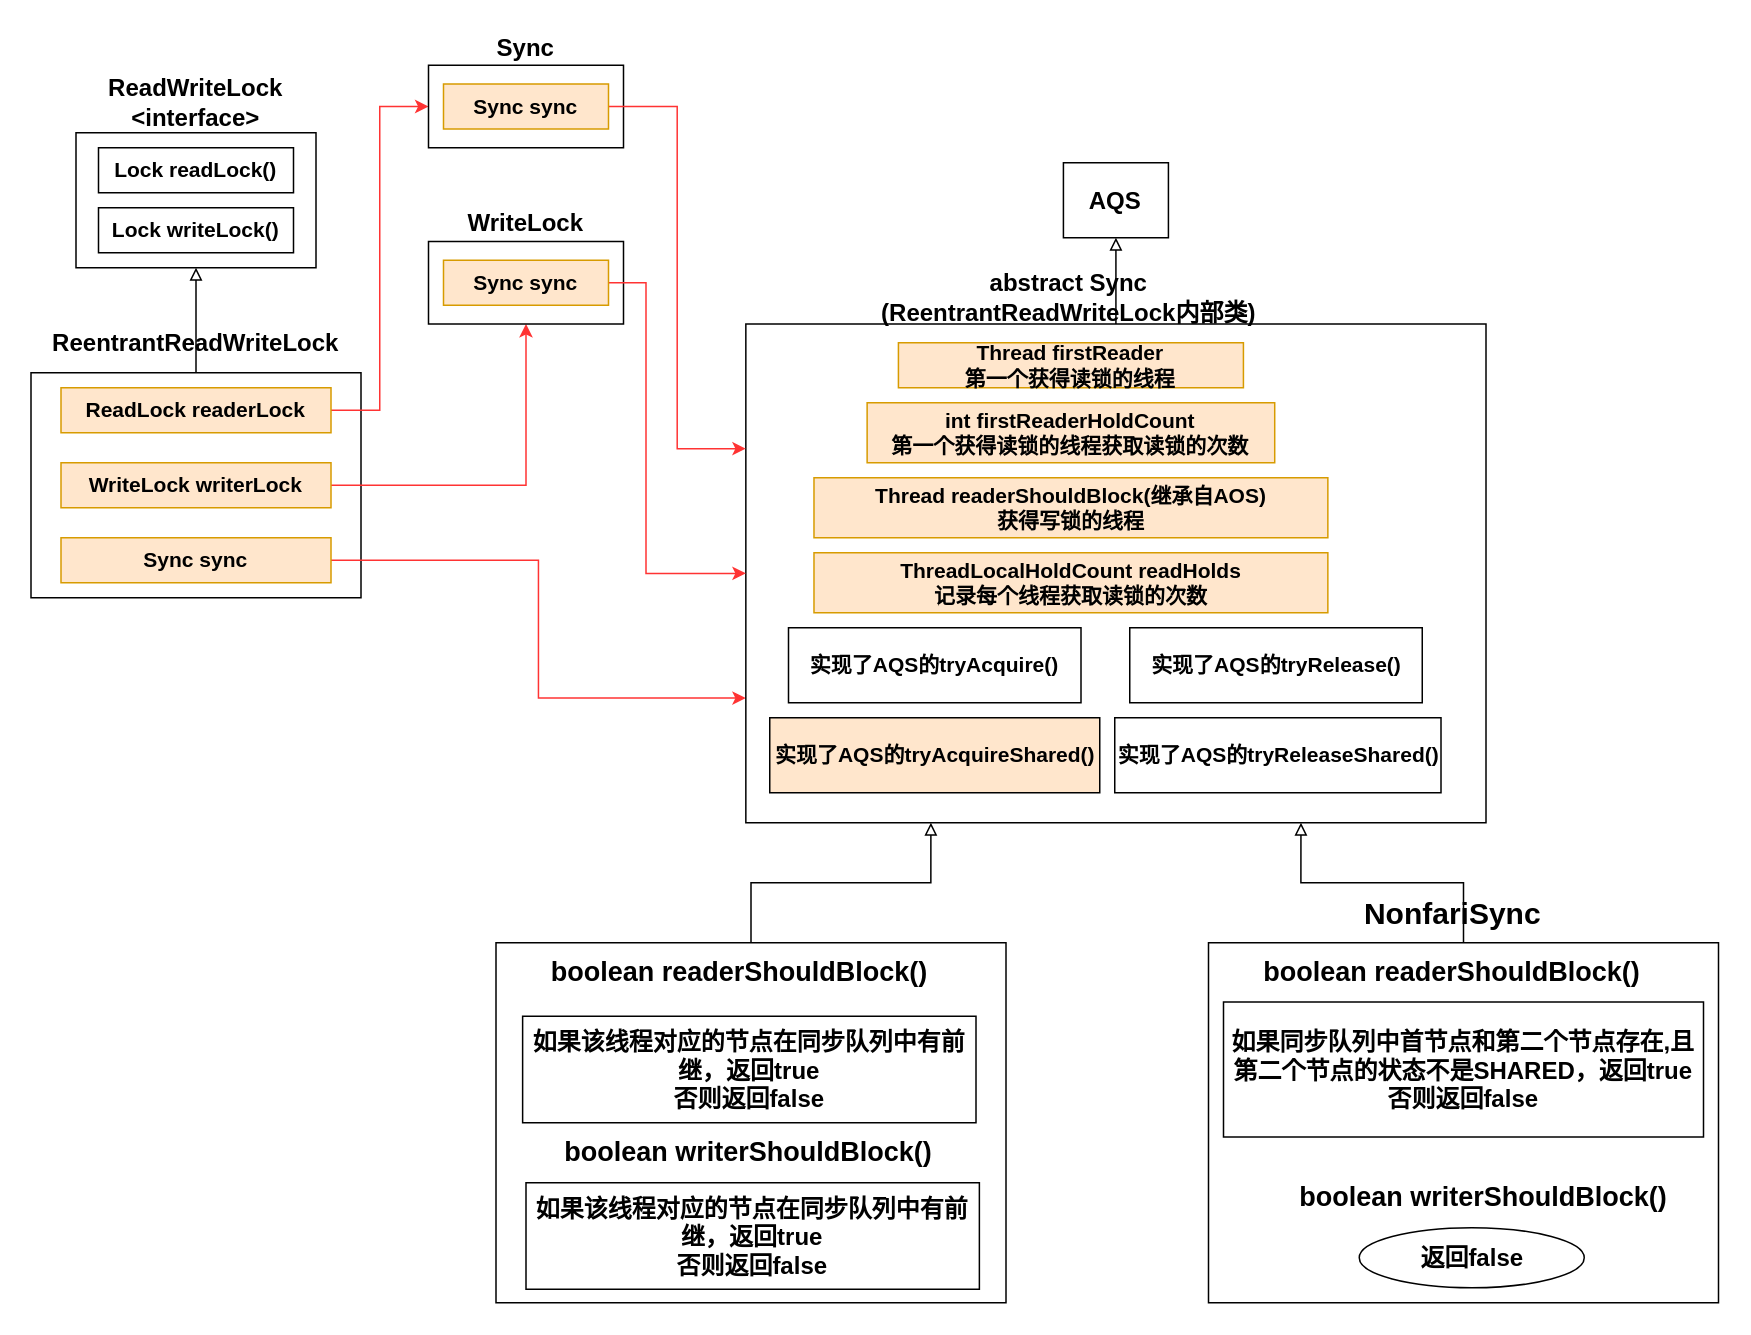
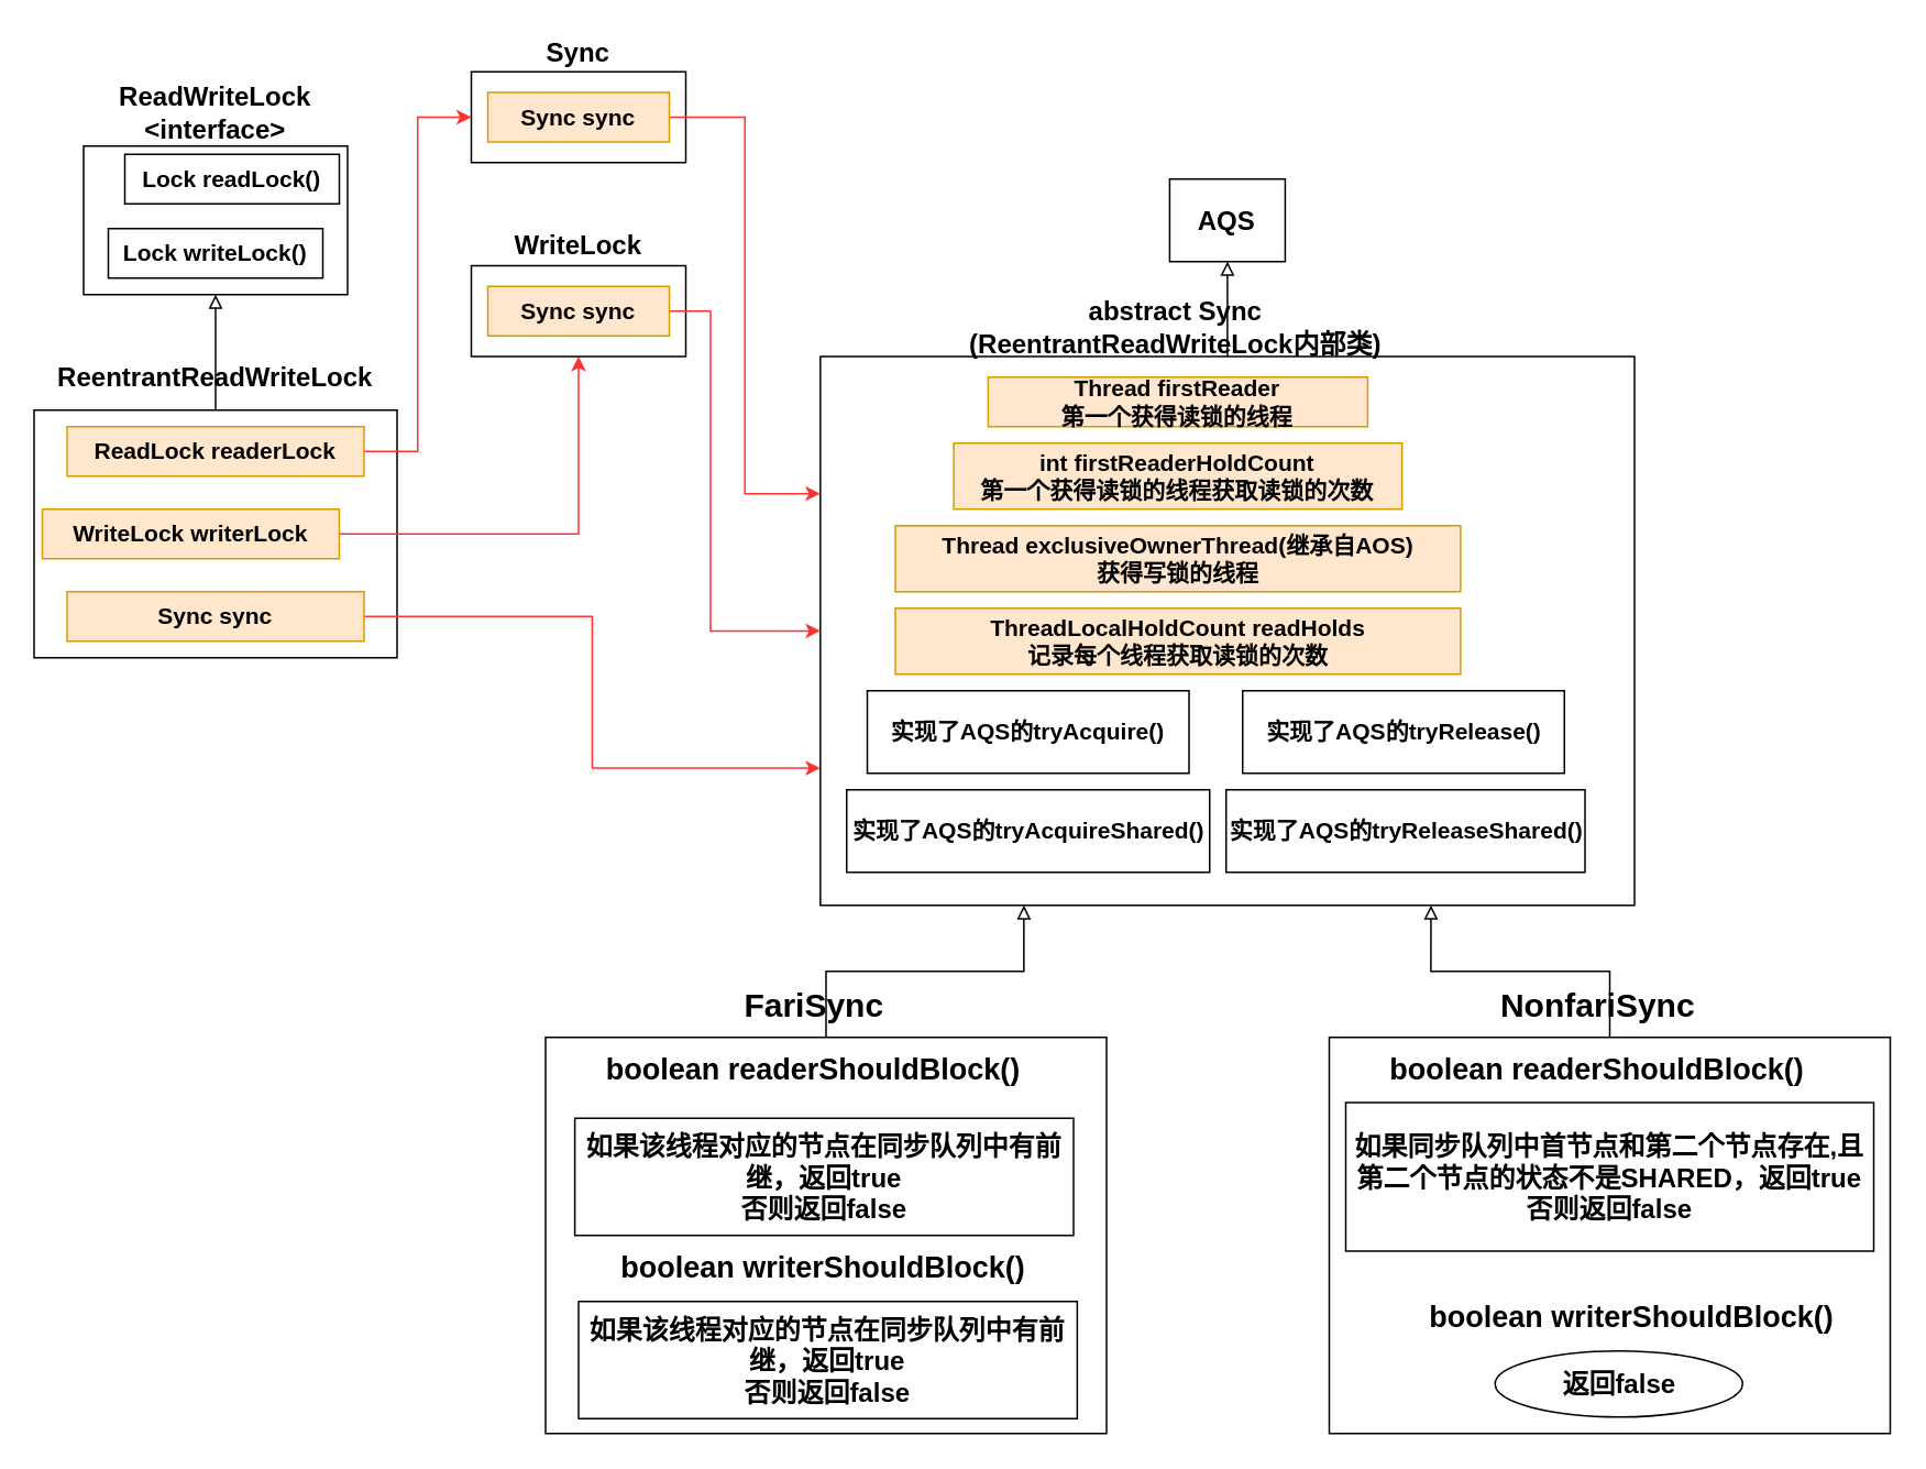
  <mxCell id="0" />
  <mxCell id="1" parent="0" />
  <mxCell id="2" value="" style="rounded=0;whiteSpace=wrap;html=1;" parent="1" vertex="1"><mxGeometry x="50" y="88" width="160" height="90" as="geometry" /></mxCell>
  <mxCell id="3" value="&lt;b style=&quot;font-size: 16px&quot;&gt;ReadWriteLock&lt;br&gt;&amp;lt;interface&amp;gt;&lt;/b&gt;" style="text;html=1;strokeColor=none;fillColor=none;align=center;verticalAlign=middle;whiteSpace=wrap;rounded=0;" parent="1" vertex="1"><mxGeometry x="110" y="58" width="40" height="20" as="geometry" /></mxCell>
- <mxCell id="4" value="&lt;b&gt;&lt;font style=&quot;font-size: 14px&quot;&gt;Lock readLock()&lt;/font&gt;&lt;/b&gt;" style="rounded=0;whiteSpace=wrap;html=1;" parent="1" vertex="1"><mxGeometry x="65" y="98" width="130" height="30" as="geometry" /></mxCell>
+ <mxCell id="4" value="&lt;b&gt;&lt;font style=&quot;font-size: 14px&quot;&gt;Lock readLock()&lt;/font&gt;&lt;/b&gt;" style="rounded=0;whiteSpace=wrap;html=1;" parent="1" vertex="1"><mxGeometry x="75" y="93" width="130" height="30" as="geometry" /></mxCell>
  <mxCell id="5" value="&lt;b&gt;&lt;font style=&quot;font-size: 14px&quot;&gt;Lock writeLock()&lt;/font&gt;&lt;/b&gt;" style="rounded=0;whiteSpace=wrap;html=1;" parent="1" vertex="1"><mxGeometry x="65" y="138" width="130" height="30" as="geometry" /></mxCell>
  <mxCell id="6" style="edgeStyle=orthogonalEdgeStyle;rounded=0;orthogonalLoop=1;jettySize=auto;html=1;exitX=0.5;exitY=0;exitDx=0;exitDy=0;entryX=0.5;entryY=1;entryDx=0;entryDy=0;endArrow=block;endFill=0;" parent="1" source="7" target="2" edge="1"><mxGeometry relative="1" as="geometry" /></mxCell>
  <mxCell id="7" value="" style="rounded=0;whiteSpace=wrap;html=1;" parent="1" vertex="1"><mxGeometry x="20" y="248" width="220" height="150" as="geometry" /></mxCell>
  <mxCell id="8" value="&lt;span style=&quot;font-size: 16px&quot;&gt;&lt;b&gt;ReentrantReadWriteLock&lt;/b&gt;&lt;/span&gt;" style="text;html=1;strokeColor=none;fillColor=none;align=center;verticalAlign=middle;whiteSpace=wrap;rounded=0;" parent="1" vertex="1"><mxGeometry x="110" y="218" width="40" height="20" as="geometry" /></mxCell>
  <mxCell id="9" style="edgeStyle=orthogonalEdgeStyle;rounded=0;orthogonalLoop=1;jettySize=auto;html=1;exitX=1;exitY=0.5;exitDx=0;exitDy=0;entryX=0;entryY=0.5;entryDx=0;entryDy=0;endArrow=classic;endFill=1;strokeColor=#FF3333;" parent="1" source="10" target="19" edge="1"><mxGeometry relative="1" as="geometry" /></mxCell>
  <mxCell id="10" value="&lt;b&gt;&lt;font style=&quot;font-size: 14px&quot;&gt;ReadLock readerLock&lt;/font&gt;&lt;/b&gt;" style="rounded=0;whiteSpace=wrap;html=1;fillColor=#ffe6cc;strokeColor=#d79b00;" parent="1" vertex="1"><mxGeometry x="40" y="258" width="180" height="30" as="geometry" /></mxCell>
  <mxCell id="11" style="edgeStyle=orthogonalEdgeStyle;rounded=0;orthogonalLoop=1;jettySize=auto;html=1;exitX=1;exitY=0.5;exitDx=0;exitDy=0;entryX=0.5;entryY=1;entryDx=0;entryDy=0;endArrow=classic;endFill=1;strokeColor=#FF3333;" parent="1" source="12" target="23" edge="1"><mxGeometry relative="1" as="geometry" /></mxCell>
- <mxCell id="12" value="&lt;b&gt;&lt;font style=&quot;font-size: 14px&quot;&gt;WriteLock writerLock&lt;/font&gt;&lt;/b&gt;" style="rounded=0;whiteSpace=wrap;html=1;fillColor=#ffe6cc;strokeColor=#d79b00;" parent="1" vertex="1"><mxGeometry x="40" y="308" width="180" height="30" as="geometry" /></mxCell>
+ <mxCell id="12" value="&lt;b&gt;&lt;font style=&quot;font-size: 14px&quot;&gt;WriteLock writerLock&lt;/font&gt;&lt;/b&gt;" style="rounded=0;whiteSpace=wrap;html=1;fillColor=#ffe6cc;strokeColor=#d79b00;" parent="1" vertex="1"><mxGeometry x="25" y="308" width="180" height="30" as="geometry" /></mxCell>
  <mxCell id="13" style="edgeStyle=orthogonalEdgeStyle;rounded=0;orthogonalLoop=1;jettySize=auto;html=1;exitX=1;exitY=0.5;exitDx=0;exitDy=0;entryX=0;entryY=0.75;entryDx=0;entryDy=0;endArrow=classic;endFill=1;strokeColor=#FF3333;" parent="1" source="14" target="16" edge="1"><mxGeometry relative="1" as="geometry" /></mxCell>
  <mxCell id="14" value="&lt;b&gt;&lt;font style=&quot;font-size: 14px&quot;&gt;Sync sync&lt;/font&gt;&lt;/b&gt;" style="rounded=0;whiteSpace=wrap;html=1;fillColor=#ffe6cc;strokeColor=#d79b00;" parent="1" vertex="1"><mxGeometry x="40" y="358" width="180" height="30" as="geometry" /></mxCell>
  <mxCell id="15" style="edgeStyle=orthogonalEdgeStyle;rounded=0;orthogonalLoop=1;jettySize=auto;html=1;exitX=0.5;exitY=0;exitDx=0;exitDy=0;entryX=0.5;entryY=1;entryDx=0;entryDy=0;endArrow=block;endFill=0;" parent="1" source="16" target="18" edge="1"><mxGeometry relative="1" as="geometry" /></mxCell>
  <mxCell id="16" value="" style="rounded=0;whiteSpace=wrap;html=1;" parent="1" vertex="1"><mxGeometry x="496.56" y="215.5" width="493.44" height="332.5" as="geometry" /></mxCell>
  <mxCell id="17" value="&lt;span style=&quot;font-size: 16px&quot;&gt;&lt;b&gt;abstract Sync&lt;br&gt;(ReentrantReadWriteLock内部类)&lt;/b&gt;&lt;/span&gt;" style="text;html=1;strokeColor=none;fillColor=none;align=center;verticalAlign=middle;whiteSpace=wrap;rounded=0;" parent="1" vertex="1"><mxGeometry x="576.5" y="188" width="270" height="20" as="geometry" /></mxCell>
  <mxCell id="18" value="&lt;b&gt;&lt;font style=&quot;font-size: 16px&quot;&gt;AQS&lt;/font&gt;&lt;/b&gt;" style="rounded=0;whiteSpace=wrap;html=1;" parent="1" vertex="1"><mxGeometry x="708.28" y="108" width="70" height="50" as="geometry" /></mxCell>
  <mxCell id="19" value="" style="rounded=0;whiteSpace=wrap;html=1;" parent="1" vertex="1"><mxGeometry x="285" y="43" width="130" height="55" as="geometry" /></mxCell>
  <mxCell id="20" value="&lt;span style=&quot;font-size: 16px&quot;&gt;&lt;b&gt;Sync&lt;/b&gt;&lt;/span&gt;" style="text;html=1;strokeColor=none;fillColor=none;align=center;verticalAlign=middle;whiteSpace=wrap;rounded=0;" parent="1" vertex="1"><mxGeometry x="330" y="20.5" width="40" height="20" as="geometry" /></mxCell>
  <mxCell id="21" style="edgeStyle=orthogonalEdgeStyle;rounded=0;orthogonalLoop=1;jettySize=auto;html=1;exitX=1;exitY=0.5;exitDx=0;exitDy=0;entryX=0;entryY=0.25;entryDx=0;entryDy=0;endArrow=classic;endFill=1;strokeColor=#FF3333;" parent="1" source="22" target="16" edge="1"><mxGeometry relative="1" as="geometry" /></mxCell>
  <mxCell id="22" value="&lt;b&gt;&lt;font style=&quot;font-size: 14px&quot;&gt;Sync sync&lt;/font&gt;&lt;/b&gt;" style="rounded=0;whiteSpace=wrap;html=1;fillColor=#ffe6cc;strokeColor=#d79b00;" parent="1" vertex="1"><mxGeometry x="295" y="55.5" width="110" height="30" as="geometry" /></mxCell>
  <mxCell id="23" value="" style="rounded=0;whiteSpace=wrap;html=1;" parent="1" vertex="1"><mxGeometry x="285" y="160.5" width="130" height="55" as="geometry" /></mxCell>
  <mxCell id="24" value="&lt;span style=&quot;font-size: 16px&quot;&gt;&lt;b&gt;WriteLock&lt;/b&gt;&lt;/span&gt;" style="text;html=1;strokeColor=none;fillColor=none;align=center;verticalAlign=middle;whiteSpace=wrap;rounded=0;" parent="1" vertex="1"><mxGeometry x="330" y="138" width="40" height="20" as="geometry" /></mxCell>
  <mxCell id="25" style="edgeStyle=orthogonalEdgeStyle;rounded=0;orthogonalLoop=1;jettySize=auto;html=1;exitX=1;exitY=0.5;exitDx=0;exitDy=0;entryX=0;entryY=0.5;entryDx=0;entryDy=0;endArrow=classic;endFill=1;strokeColor=#FF3333;" edge="1" parent="1" source="26" target="16"><mxGeometry relative="1" as="geometry"><Array as="points"><mxPoint x="430" y="188" /><mxPoint x="430" y="382" /></Array></mxGeometry></mxCell>
  <mxCell id="26" value="&lt;b&gt;&lt;font style=&quot;font-size: 14px&quot;&gt;Sync sync&lt;/font&gt;&lt;/b&gt;" style="rounded=0;whiteSpace=wrap;html=1;fillColor=#ffe6cc;strokeColor=#d79b00;" parent="1" vertex="1"><mxGeometry x="295" y="173" width="110" height="30" as="geometry" /></mxCell>
  <mxCell id="27" style="edgeStyle=orthogonalEdgeStyle;rounded=0;orthogonalLoop=1;jettySize=auto;html=1;exitX=0.5;exitY=0;exitDx=0;exitDy=0;entryX=0.25;entryY=1;entryDx=0;entryDy=0;endArrow=block;endFill=0;" edge="1" parent="1" source="28" target="16"><mxGeometry relative="1" as="geometry" /></mxCell>
  <mxCell id="28" value="" style="rounded=0;whiteSpace=wrap;html=1;" vertex="1" parent="1"><mxGeometry x="330" y="628" width="340" height="240" as="geometry" /></mxCell>
+ <mxCell id="29" value="&lt;b&gt;&lt;font style=&quot;font-size: 20px&quot;&gt;FariSync&lt;/font&gt;&lt;/b&gt;" style="text;html=1;strokeColor=none;fillColor=none;align=center;verticalAlign=middle;whiteSpace=wrap;rounded=0;" vertex="1" parent="1"><mxGeometry x="472.5" y="598" width="40" height="20" as="geometry" /></mxCell>
  <mxCell id="30" value="&lt;b&gt;&lt;font style=&quot;font-size: 18px&quot;&gt;boolean readerShouldBlock()&lt;/font&gt;&lt;/b&gt;" style="text;html=1;strokeColor=none;fillColor=none;align=center;verticalAlign=middle;whiteSpace=wrap;rounded=0;" vertex="1" parent="1"><mxGeometry x="350" y="638" width="285" height="20" as="geometry" /></mxCell>
  <mxCell id="31" value="&lt;span style=&quot;font-size: 16px&quot;&gt;&lt;b&gt;如果该线程对应的节点在同步队列中有前继，返回true&lt;br&gt;否则返回false&lt;br&gt;&lt;/b&gt;&lt;/span&gt;" style="rounded=0;whiteSpace=wrap;html=1;" vertex="1" parent="1"><mxGeometry x="347.75" y="677" width="302.25" height="71" as="geometry" /></mxCell>
  <mxCell id="32" value="&lt;b&gt;&lt;font style=&quot;font-size: 18px&quot;&gt;boolean writerShouldBlock()&lt;/font&gt;&lt;/b&gt;" style="text;html=1;strokeColor=none;fillColor=none;align=center;verticalAlign=middle;whiteSpace=wrap;rounded=0;" vertex="1" parent="1"><mxGeometry x="356.38" y="758" width="285" height="20" as="geometry" /></mxCell>
  <mxCell id="33" style="edgeStyle=orthogonalEdgeStyle;rounded=0;orthogonalLoop=1;jettySize=auto;html=1;exitX=0.5;exitY=0;exitDx=0;exitDy=0;entryX=0.75;entryY=1;entryDx=0;entryDy=0;endArrow=block;endFill=0;" edge="1" parent="1" source="34" target="16"><mxGeometry relative="1" as="geometry" /></mxCell>
  <mxCell id="34" value="" style="rounded=0;whiteSpace=wrap;html=1;" vertex="1" parent="1"><mxGeometry x="805" y="628" width="340" height="240" as="geometry" /></mxCell>
  <mxCell id="35" value="&lt;b&gt;&lt;font style=&quot;font-size: 20px&quot;&gt;NonfariSync&lt;/font&gt;&lt;/b&gt;" style="text;html=1;strokeColor=none;fillColor=none;align=center;verticalAlign=middle;whiteSpace=wrap;rounded=0;" vertex="1" parent="1"><mxGeometry x="947.5" y="598" width="40" height="20" as="geometry" /></mxCell>
  <mxCell id="36" value="&lt;b&gt;&lt;font style=&quot;font-size: 18px&quot;&gt;boolean readerShouldBlock()&lt;/font&gt;&lt;/b&gt;" style="text;html=1;strokeColor=none;fillColor=none;align=center;verticalAlign=middle;whiteSpace=wrap;rounded=0;" vertex="1" parent="1"><mxGeometry x="825" y="638" width="285" height="20" as="geometry" /></mxCell>
  <mxCell id="37" value="&lt;b&gt;&lt;font style=&quot;font-size: 16px&quot;&gt;如果同步队列中首节点和第二个节点存在,且第二个节点的状态不是SHARED，返回true&lt;br&gt;否则返回false&lt;br&gt;&lt;/font&gt;&lt;/b&gt;" style="rounded=0;whiteSpace=wrap;html=1;" vertex="1" parent="1"><mxGeometry x="815" y="667.5" width="320" height="90" as="geometry" /></mxCell>
  <mxCell id="38" value="&lt;b&gt;&lt;font style=&quot;font-size: 16px&quot;&gt;返回false&lt;/font&gt;&lt;/b&gt;" style="ellipse;whiteSpace=wrap;html=1;" vertex="1" parent="1"><mxGeometry x="905.5" y="818" width="150" height="40" as="geometry" /></mxCell>
  <mxCell id="39" value="&lt;b&gt;&lt;font style=&quot;font-size: 18px&quot;&gt;boolean writerShouldBlock()&lt;/font&gt;&lt;/b&gt;" style="text;html=1;strokeColor=none;fillColor=none;align=center;verticalAlign=middle;whiteSpace=wrap;rounded=0;" vertex="1" parent="1"><mxGeometry x="845.5" y="788" width="285" height="20" as="geometry" /></mxCell>
  <mxCell id="40" value="&lt;span style=&quot;font-size: 16px&quot;&gt;&lt;b&gt;如果该线程对应的节点在同步队列中有前继，返回true&lt;br&gt;否则返回false&lt;br&gt;&lt;/b&gt;&lt;/span&gt;" style="rounded=0;whiteSpace=wrap;html=1;" vertex="1" parent="1"><mxGeometry x="350" y="788" width="302.25" height="71" as="geometry" /></mxCell>
  <mxCell id="41" value="&lt;b&gt;&lt;font style=&quot;font-size: 14px&quot;&gt;Thread firstReader&lt;br&gt;第一个获得读锁的线程&lt;br&gt;&lt;/font&gt;&lt;/b&gt;" style="rounded=0;whiteSpace=wrap;html=1;fillColor=#ffe6cc;strokeColor=#d79b00;" vertex="1" parent="1"><mxGeometry x="598.28" y="228" width="230" height="30" as="geometry" /></mxCell>
  <mxCell id="42" value="&lt;b&gt;&lt;font style=&quot;font-size: 14px&quot;&gt;int firstReaderHoldCount&lt;br&gt;第一个获得读锁的线程获取读锁的次数&lt;br&gt;&lt;/font&gt;&lt;/b&gt;" style="rounded=0;whiteSpace=wrap;html=1;fillColor=#ffe6cc;strokeColor=#d79b00;" vertex="1" parent="1"><mxGeometry x="577.42" y="268" width="271.72" height="40" as="geometry" /></mxCell>
- <mxCell id="43" value="&lt;b&gt;&lt;font style=&quot;font-size: 14px&quot;&gt;Thread readerShouldBlock(继承自AOS)&lt;br&gt;获得写锁的线程&lt;br&gt;&lt;/font&gt;&lt;/b&gt;" style="rounded=0;whiteSpace=wrap;html=1;fillColor=#ffe6cc;strokeColor=#d79b00;" vertex="1" parent="1"><mxGeometry x="541.99" y="318" width="342.58" height="40" as="geometry" /></mxCell>
+ <mxCell id="43" value="&lt;b&gt;&lt;font style=&quot;font-size: 14px&quot;&gt;Thread exclusiveOwnerThread(继承自AOS)&lt;br&gt;获得写锁的线程&lt;br&gt;&lt;/font&gt;&lt;/b&gt;" style="rounded=0;whiteSpace=wrap;html=1;fillColor=#ffe6cc;strokeColor=#d79b00;" vertex="1" parent="1"><mxGeometry x="541.99" y="318" width="342.58" height="40" as="geometry" /></mxCell>
  <mxCell id="44" value="&lt;b&gt;&lt;font style=&quot;font-size: 14px&quot;&gt;实现了AQS的tryAcquire()&lt;/font&gt;&lt;/b&gt;" style="rounded=0;whiteSpace=wrap;html=1;" vertex="1" parent="1"><mxGeometry x="525" y="418" width="195" height="50" as="geometry" /></mxCell>
- <mxCell id="45" value="&lt;b&gt;&lt;font style=&quot;font-size: 14px&quot;&gt;实现了AQS的tryAcquireShared()&lt;/font&gt;&lt;/b&gt;" style="rounded=0;whiteSpace=wrap;html=1;fillColor=#ffe6cc;" vertex="1" parent="1"><mxGeometry x="512.5" y="478" width="220" height="50" as="geometry" /></mxCell>
+ <mxCell id="45" value="&lt;b&gt;&lt;font style=&quot;font-size: 14px&quot;&gt;实现了AQS的tryAcquireShared()&lt;/font&gt;&lt;/b&gt;" style="rounded=0;whiteSpace=wrap;html=1;" vertex="1" parent="1"><mxGeometry x="512.5" y="478" width="220" height="50" as="geometry" /></mxCell>
  <mxCell id="46" value="&lt;b&gt;&lt;font style=&quot;font-size: 14px&quot;&gt;实现了AQS的tryRelease()&lt;/font&gt;&lt;/b&gt;" style="rounded=0;whiteSpace=wrap;html=1;" vertex="1" parent="1"><mxGeometry x="752.5" y="418" width="195" height="50" as="geometry" /></mxCell>
  <mxCell id="47" value="&lt;b&gt;&lt;font style=&quot;font-size: 14px&quot;&gt;实现了AQS的tryReleaseShared()&lt;/font&gt;&lt;/b&gt;" style="rounded=0;whiteSpace=wrap;html=1;" vertex="1" parent="1"><mxGeometry x="742.5" y="478" width="217.5" height="50" as="geometry" /></mxCell>
  <mxCell id="48" value="&lt;b&gt;&lt;font style=&quot;font-size: 14px&quot;&gt;ThreadLocalHoldCount readHolds&lt;br&gt;记录每个线程获取读锁的次数&lt;br&gt;&lt;/font&gt;&lt;/b&gt;" style="rounded=0;whiteSpace=wrap;html=1;fillColor=#ffe6cc;strokeColor=#d79b00;" vertex="1" parent="1"><mxGeometry x="541.99" y="368" width="342.58" height="40" as="geometry" /></mxCell>
